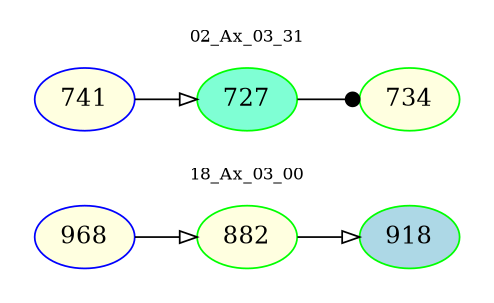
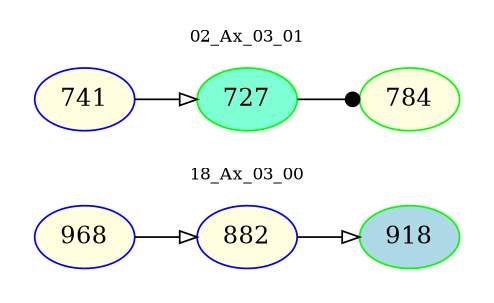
  digraph {
    rankdir=LR
    node [color=green fillcolor=lightyellow style=filled]
    edge [arrowhead=onormal color=black]
    n1 [color=blue label=968]
-   n2 [label=882]
+   n2 [color=blue label=882]
    n3 [fillcolor=lightblue label=918]
    n4 [color=blue label=741]
    n5 [fillcolor=aquamarine label=727]
-   n6 [label=734]
+   n6 [label=784]
    subgraph cluster_1 {
      color=white
      fontsize=10
      label="18_Ax_03_00"
      n1
      n2
      n3
    }
    subgraph cluster_2 {
      color=white
      fontsize=10
-     label="02_Ax_03_31"
+     label="02_Ax_03_01"
      n4
      n5
      n6
    }
    n1 -> n2
    n2 -> n3
    n4 -> n5
    n5 -> n6 [arrowhead=dot]
  }
